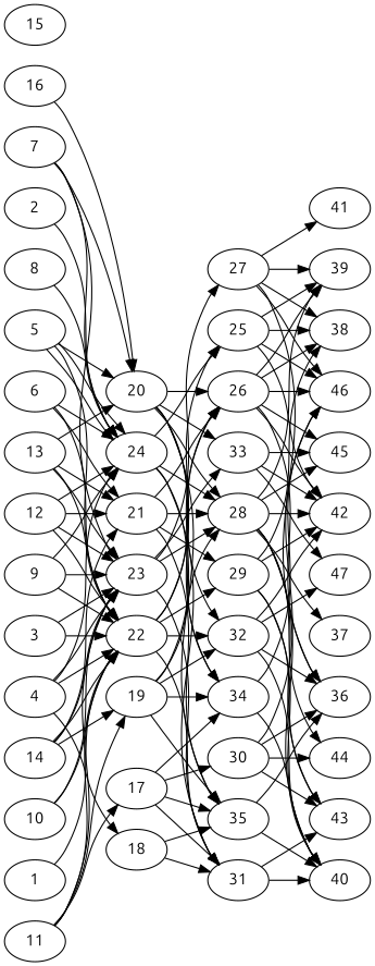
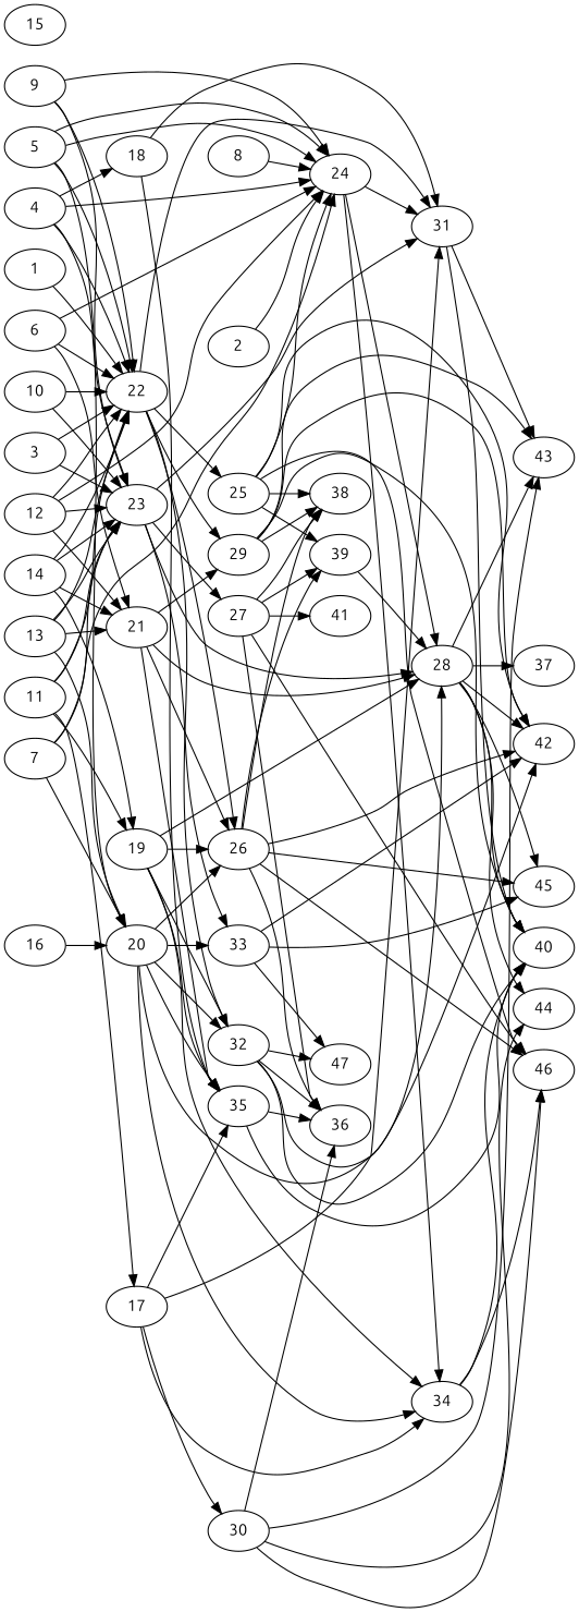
  digraph {
    fontname=Ubuntu
    rankdir=LR
    node [alpha=0.06 fontname=Ubuntu]
    edge [fontname=Ubuntu]
    1 [alpha=0.02 expect_size=534510241298038]
    22 [alpha=0.01 expect_size=784532619507873024]
    31 [alpha=0.19 expect_size=13138419224210672]
    26 [alpha=0.03 expect_size=96732629654710944]
    32 [alpha=0.12 expect_size=65269522113062928]
    29 [expect_size=249905020928000000000]
    25 [alpha=0.01 expect_size=26001555057033888]
    43 [alpha=0.13 expect_size=201384794640150]
    40 [alpha=0.16 expect_size=18681546278879992]
    46 [alpha=0.16 expect_size=1493429298845020928]
    36 [alpha=0.02 expect_size=14028376521456734]
    38 [alpha=0.15 expect_size=1590649829800921344]
    39 [alpha=0.16 expect_size=460576978391240384]
    42 [alpha=0.15 expect_size=61647674263291512]
    45 [alpha=0.18 expect_size=954642566081681]
    47 [alpha=0.11 expect_size=308865911067672313856]
    2 [alpha=0.11 expect_size=160893193215966969856]
    24 [alpha=0.14 expect_size=62779158869688552]
    34 [alpha=0.10 expect_size=1889111172062380032]
    28 [alpha=0.08 expect_size=62969169099882496000]
    44 [alpha=0.17 expect_size=1092976898398788517888]
    37 [alpha=0.00 expect_size=348190021827865]
    3 [expect_size=626701458648463488]
    23 [alpha=0.18 expect_size=717591221510248704]
    27 [alpha=0.08 expect_size=13736480934066200]
    33 [alpha=0.18 expect_size=25576352093079140]
    41 [alpha=0.20 expect_size=13841805855676416]
    4 [alpha=0.03 expect_size=3375766529356979]
    18 [alpha=0.05 expect_size=198886853312319062016]
    35 [alpha=0.18 expect_size=738615719916392677376]
    5 [alpha=0.09 expect_size=123425041964272080]
    20 [alpha=0.01 expect_size=1762744253784799576064]
    6 [alpha=0.12 expect_size=97382541071929056]
    21 [alpha=0.09 expect_size=18068366850592624]
    7 [alpha=0.09 expect_size=27055968206468220]
    8 [alpha=0.10 expect_size=285420899692300992512]
    9 [alpha=0.13 expect_size=87916424756809695232]
    10 [alpha=0.05 expect_size=700309495603522688]
    11 [alpha=0.02 expect_size=1497295946105185370112]
    17 [alpha=0.05 expect_size=900386266022508756992]
    19 [alpha=0.20 expect_size=2145045208252163293184]
    30 [alpha=0.11 expect_size=1872120111535138816]
    12 [expect_size=16830096532632642]
    13 [expect_size=15023640261030838272]
    14 [alpha=0.05 expect_size=332063186550557568]
    15 [alpha=0.13 expect_size=32166174819576971264]
    16 [alpha=0.11 expect_size=219947833307428576]
    1 -> 22
    22 -> 31
    22 -> 26
    22 -> 32
    22 -> 29
    22 -> 25
    31 -> 43
    31 -> 40
    26 -> 46
    26 -> 36
    26 -> 38
    26 -> 39
    26 -> 42
    26 -> 45
    32 -> 40
    32 -> 36
    32 -> 42
    32 -> 47
    29 -> 43
    29 -> 40
    29 -> 38
    29 -> 42
    25 -> 46
    25 -> 38
    25 -> 39
    25 -> 42
    2 -> 24
    24 -> 31
-   24 -> 25
+   25 -> 24
    24 -> 34
    24 -> 28
    34 -> 40
    34 -> 46
    28 -> 43
    28 -> 40
-   28 -> 39
+   39 -> 28
    28 -> 42
    28 -> 45
    28 -> 44
    28 -> 37
    3 -> 22
    3 -> 23
    23 -> 31
    23 -> 28
    23 -> 27
    23 -> 33
    27 -> 46
    27 -> 36
    27 -> 38
    27 -> 39
    27 -> 41
    33 -> 42
    33 -> 45
    33 -> 47
    4 -> 22
    4 -> 24
    4 -> 23
    4 -> 18
    18 -> 31
    18 -> 35
    35 -> 40
    35 -> 36
    5 -> 22
    5 -> 24
    5 -> 24
    5 -> 20
    20 -> 26
    20 -> 32
    20 -> 34
    20 -> 28
    20 -> 33
    20 -> 35
    6 -> 22
    6 -> 24
    6 -> 21
    21 -> 26
    21 -> 29
    21 -> 28
    21 -> 35
    7 -> 24
    7 -> 23
    7 -> 20
    8 -> 24
    9 -> 22
    9 -> 24
    9 -> 23
    10 -> 22
    10 -> 23
    11 -> 22
    11 -> 23
    11 -> 17
    11 -> 19
    17 -> 31
    17 -> 34
    17 -> 35
    17 -> 30
    19 -> 26
    19 -> 32
    19 -> 34
    19 -> 28
    19 -> 35
    30 -> 43
    30 -> 46
    30 -> 36
    30 -> 44
    12 -> 22
    12 -> 24
    12 -> 23
    12 -> 21
    13 -> 22
    13 -> 23
    13 -> 20
    13 -> 21
    14 -> 22
    14 -> 23
    14 -> 21
    14 -> 19
    16 -> 20
  }
